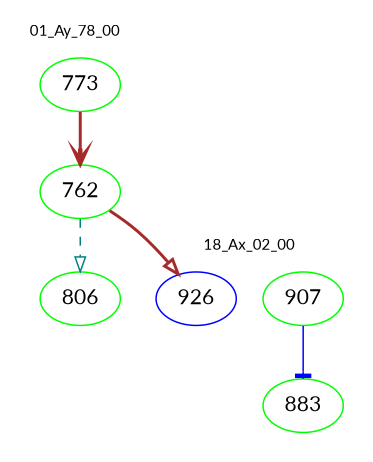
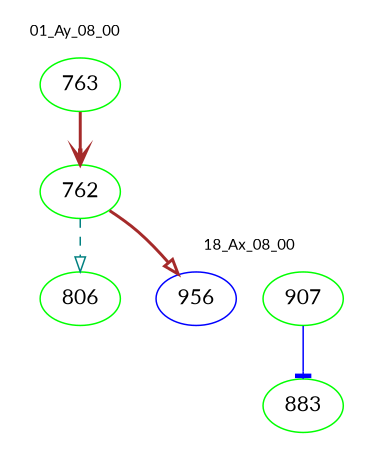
  digraph {
    fontname=Lato
    node [color=green fontname=Lato]
    edge [arrowhead=onormal color=brown fontname=Lato style=bold]
-   n1 [label=773]
+   n1 [label=763]
    n2 [label=762]
    n3 [label=806]
    n4 [label=907]
    n5 [label=883]
-   n6 [color=blue label=926]
+   n6 [color=blue label=956]
    subgraph cluster_1 {
      color=white
      fontsize=10
-     label="01_Ay_78_00"
+     label="01_Ay_08_00"
      n1
      n2
      n3
    }
    subgraph cluster_2 {
      color=white
      fontsize=10
-     label="18_Ax_02_00"
+     label="18_Ax_08_00"
      n4
      n5
      n6
    }
    n1 -> n2 [arrowhead=vee]
    n2 -> n3 [color=teal style=dashed]
    n2 -> n6
    n4 -> n5 [arrowhead=tee color=blue style=solid]
  }
